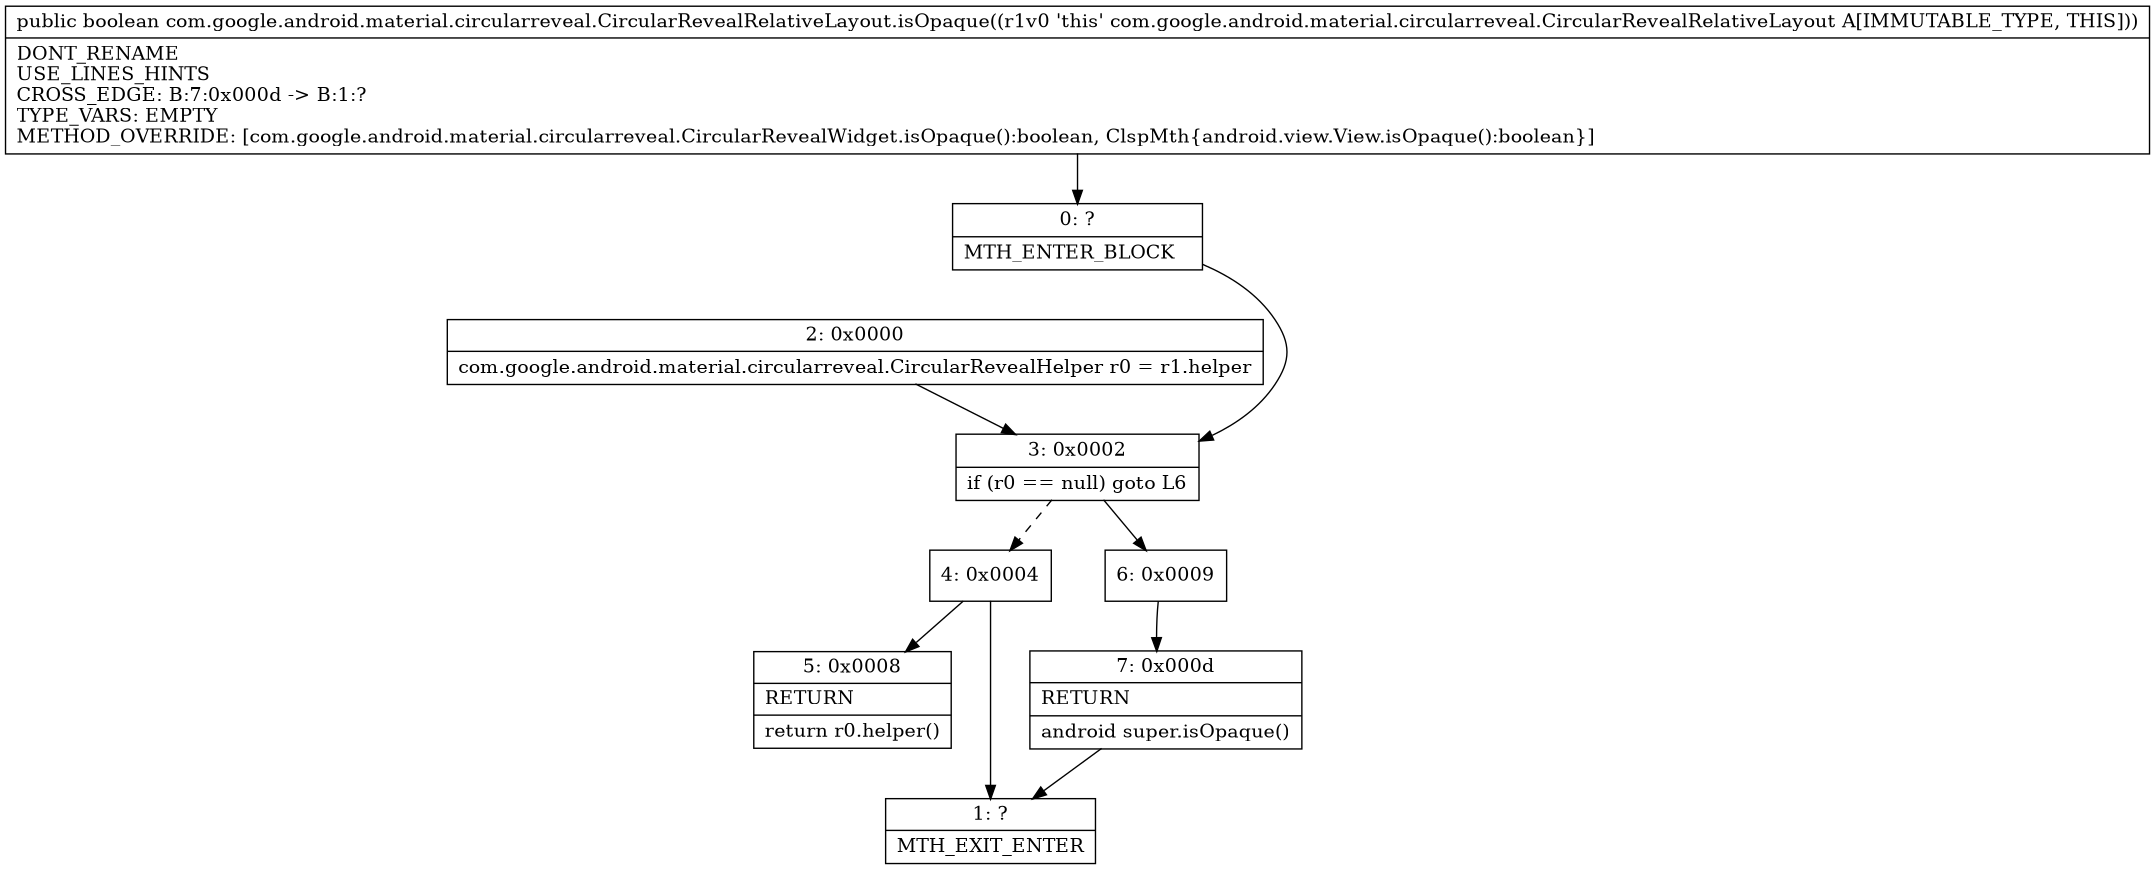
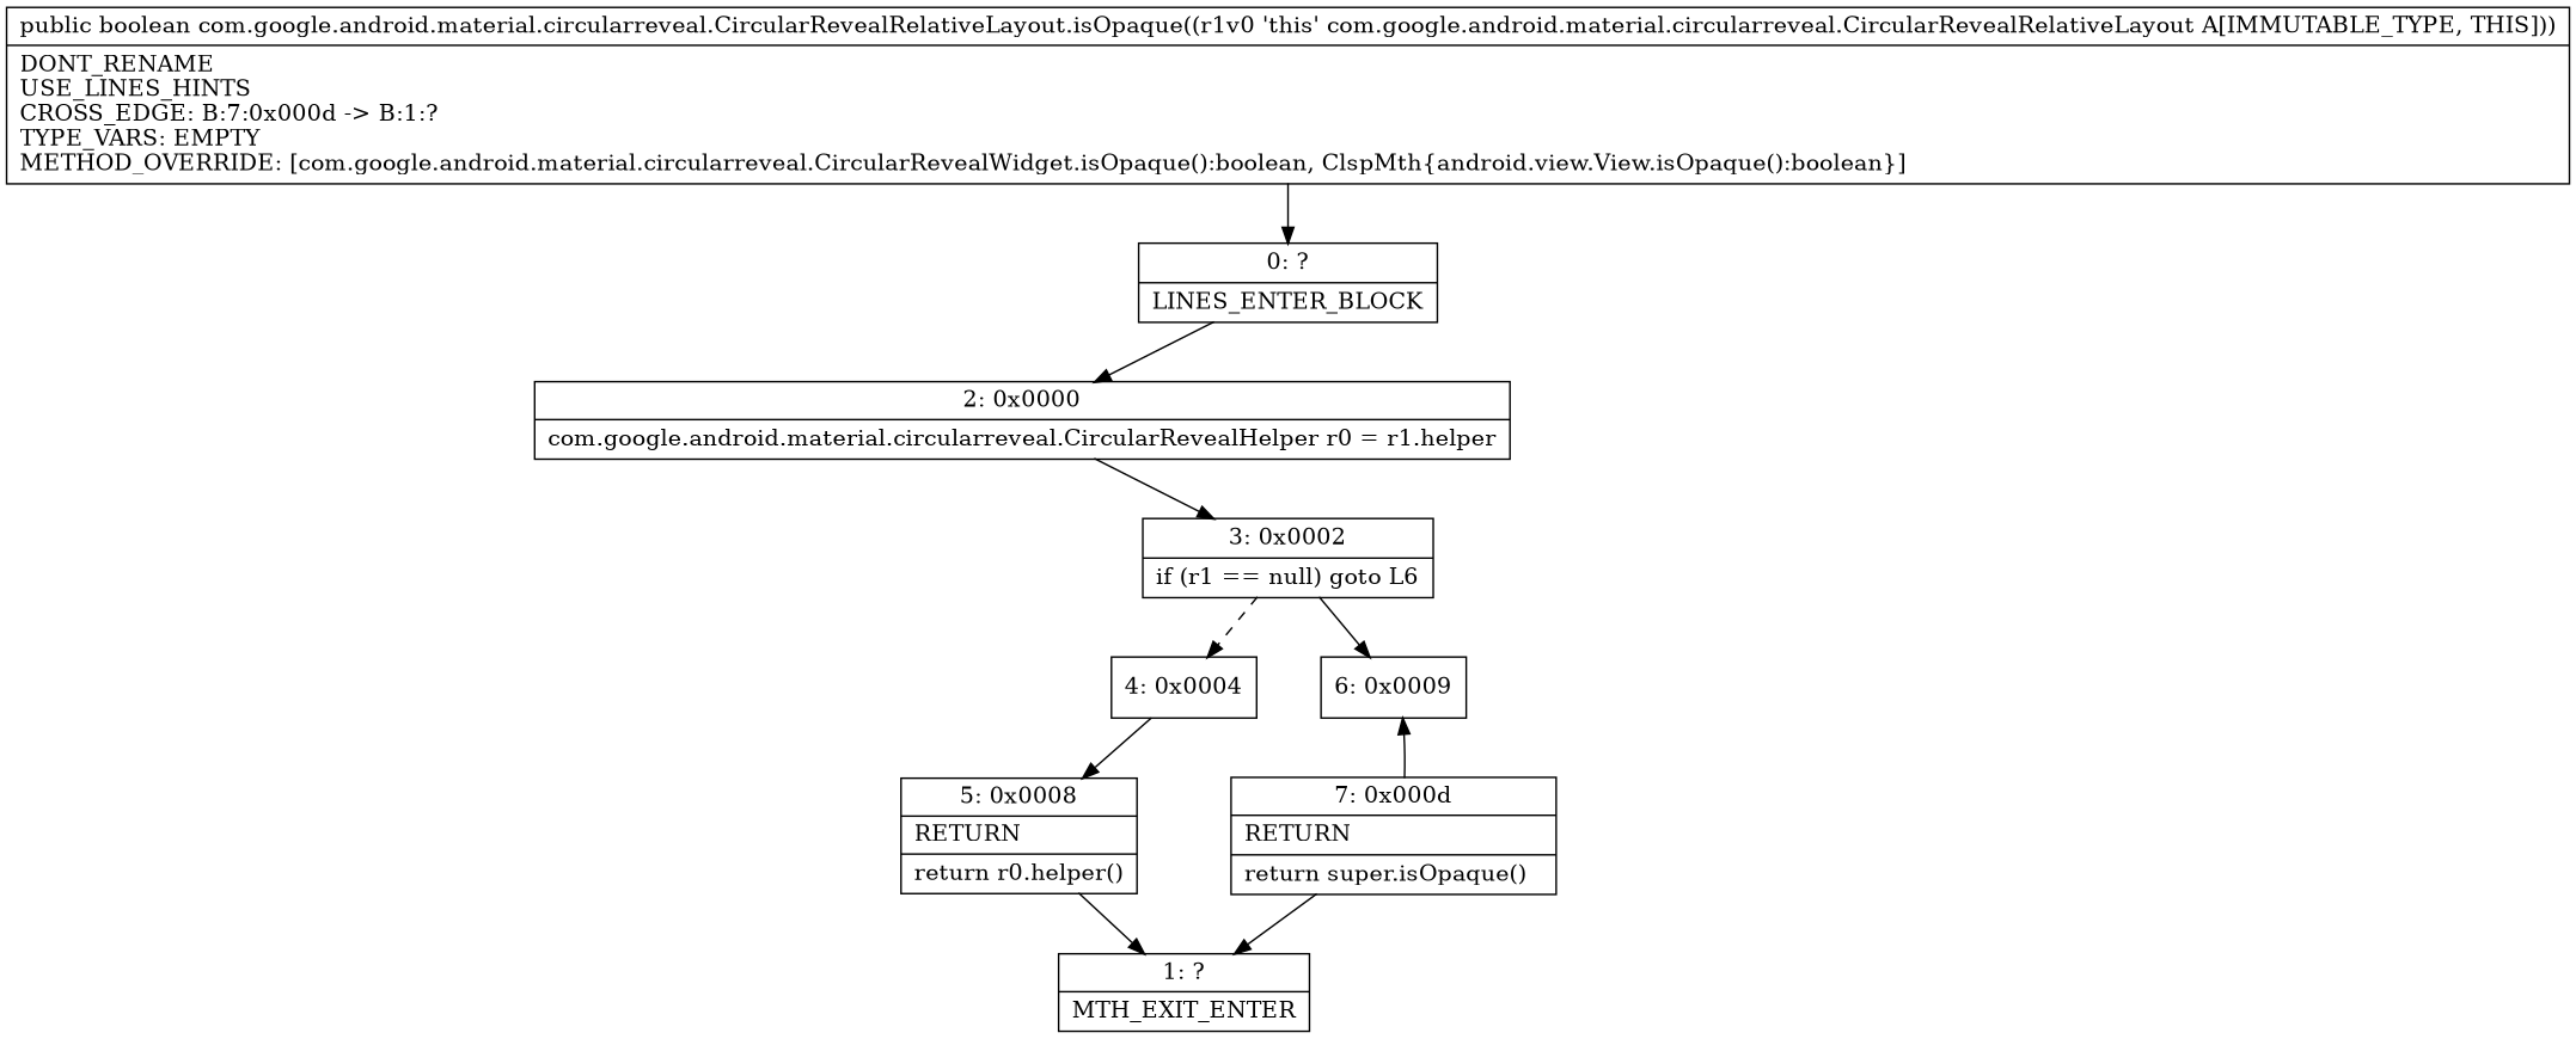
  digraph {
    node [shape=record]
-   n1 [label="{0\:\ ?|MTH_ENTER_BLOCK\l}"]
+   n1 [label="{0\:\ ?|LINES_ENTER_BLOCK\l}"]
    n2 [label="{2\:\ 0x0000|com.google.android.material.circularreveal.CircularRevealHelper r0 = r1.helper\l}"]
-   n3 [label="{3\:\ 0x0002|if (r0 == null) goto L6\l}"]
+   n3 [label="{3\:\ 0x0002|if (r1 == null) goto L6\l}"]
    n4 [label="{4\:\ 0x0004}"]
    n5 [label="{6\:\ 0x0009}"]
    n6 [label="{5\:\ 0x0008|RETURN\l|return r0.helper()\l}"]
-   n7 [label="{7\:\ 0x000d|RETURN\l|android super.isOpaque()\l}"]
+   n7 [label="{7\:\ 0x000d|RETURN\l|return super.isOpaque()\l}"]
    n8 [label="{1\:\ ?|MTH_EXIT_ENTER\l}"]
    n9 [label="{public boolean com.google.android.material.circularreveal.CircularRevealRelativeLayout.isOpaque((r1v0 'this' com.google.android.material.circularreveal.CircularRevealRelativeLayout A[IMMUTABLE_TYPE, THIS]))  | DONT_RENAME\lUSE_LINES_HINTS\lCROSS_EDGE: B:7:0x000d \-\> B:1:?\lTYPE_VARS: EMPTY\lMETHOD_OVERRIDE: [com.google.android.material.circularreveal.CircularRevealWidget.isOpaque():boolean, ClspMth\{android.view.View.isOpaque():boolean\}]\l}"]
-   n1 -> n3
+   n1 -> n2
    n2 -> n3
    n3 -> n4 [style=dashed]
    n3 -> n5
    n4 -> n6
-   n5 -> n7
-   n4 -> n8
+   n7 -> n5
+   n6 -> n8
    n7 -> n8
    n9 -> n1
  }
